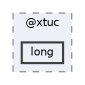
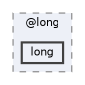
  digraph {
    compound=true
    n1 [color=grey25 fillcolor="#edf0f7" fontname=Helvetica fontsize=10 height=0.2 label=long shape=box style="filled,bold" width=0.4]
    subgraph cluster_1 {
      bgcolor="#edf0f7"
      fontname=Helvetica
      fontsize=10
-     label="@xtuc"
+     label="@long"
      pencolor=grey50
      style="filled,dashed"
      n1
    }
  }
